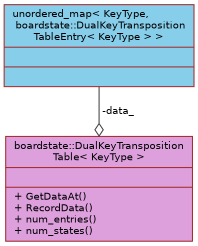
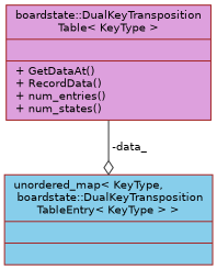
  digraph {
    node [color=brown fontname=Helvetica fontsize=10 shape=record style=filled]
    n1 [fillcolor=plum fontcolor=black height=0.2 label="{boardstate::DualKeyTransposition\lTable\< KeyType \>\n||+ GetDataAt()\l+ RecordData()\l+ num_entries()\l+ num_states()\l}" width=0.4]
    n2 [fillcolor=skyblue height=0.2 label="{unordered_map\< KeyType,\l boardstate::DualKeyTransposition\lTableEntry\< KeyType \> \>\n||}" width=0.4]
-   n2 -> n1 [arrowhead=odiamond color=grey25 fontname=Helvetica fontsize=10 label=" -data_" labelfontname=Helvetica labelfontsize=10 style=solid]
+   n1 -> n2 [arrowhead=odiamond color=grey25 fontname=Helvetica fontsize=10 label=" -data_" labelfontname=Helvetica labelfontsize=10 style=solid]
  }
